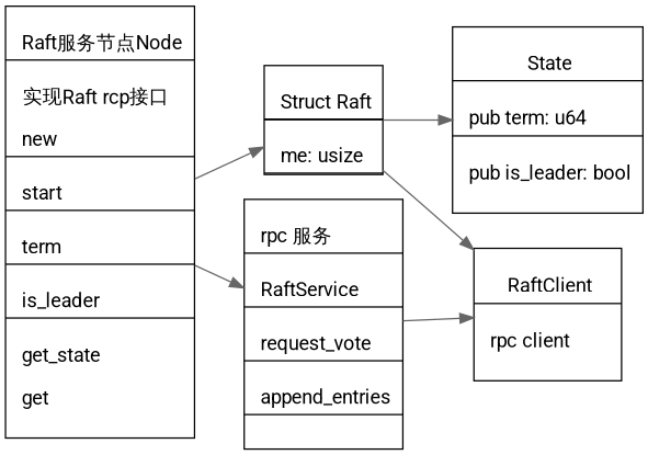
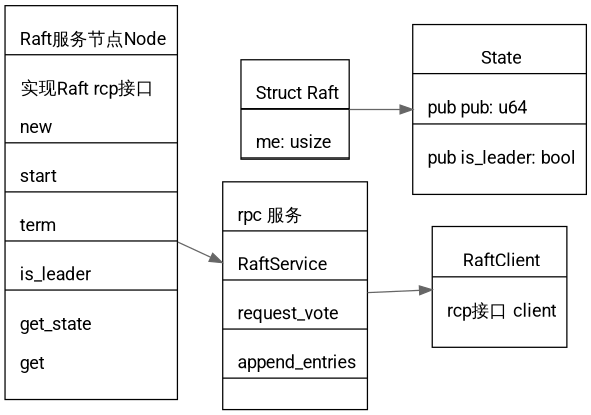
  digraph {
    fontname=Roboto
    newrank=true
    rankdir=LR
    node [fontname=Roboto shape=record]
    edge [color=gray40 fontname=Roboto]
    n1 [label="{{\n      Struct Raft|\n      <RaftClient> peers: Vec\<RaftClient\>\l|\n      <Persister> persister: Box\<dyn Persister\>\l|\n      me: usize\l|\n      <State> state: Arc\<State\>\l\n    }}"]
-   n2 [label="{{\n      State|\n      pub term: u64\l|\n      pub is_leader: bool\l\n    }}"]
-   n3 [label="{{\n      RaftClient|\n      rpc client\l\n    }}"]
+   n2 [label="{{\n      State|\n      pub pub: u64\l|\n      pub is_leader: bool\l\n    }}"]
+   n3 [label="{{\n      RaftClient|\n      rcp接口 client\l\n    }}"]
    n4 [label="{{\n      Raft服务节点Node|\n      实现Raft rcp接口\l\n      new\l|\n      start\l|\n      term\l|\n      is_leader\l|\n      get_state\l\n      get \l\n    }}"]
    n5 [label="{{\n      rpc 服务\l |\n      RaftService\l|\n      request_vote\l|\n      append_entries\l|\n    }}"]
    n1 -> n2 [tailport=State]
-   n1 -> n3 [tailport=RaftClient]
-   n4 -> n1
    n4 -> n5
    n5 -> n3
  }
